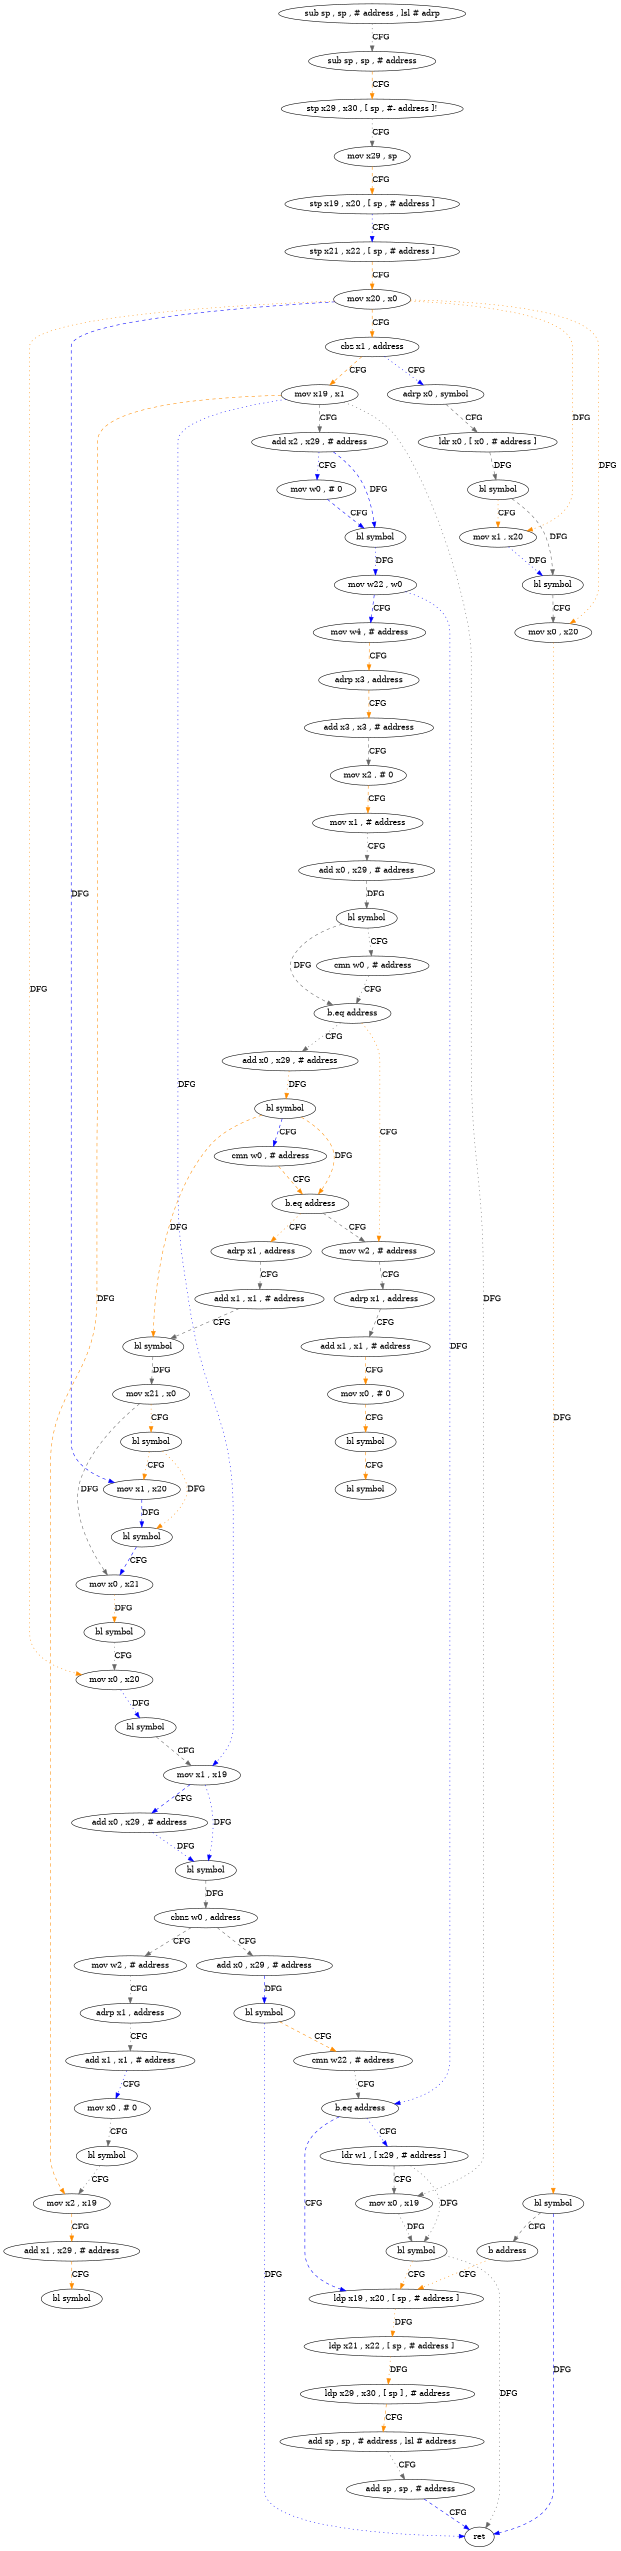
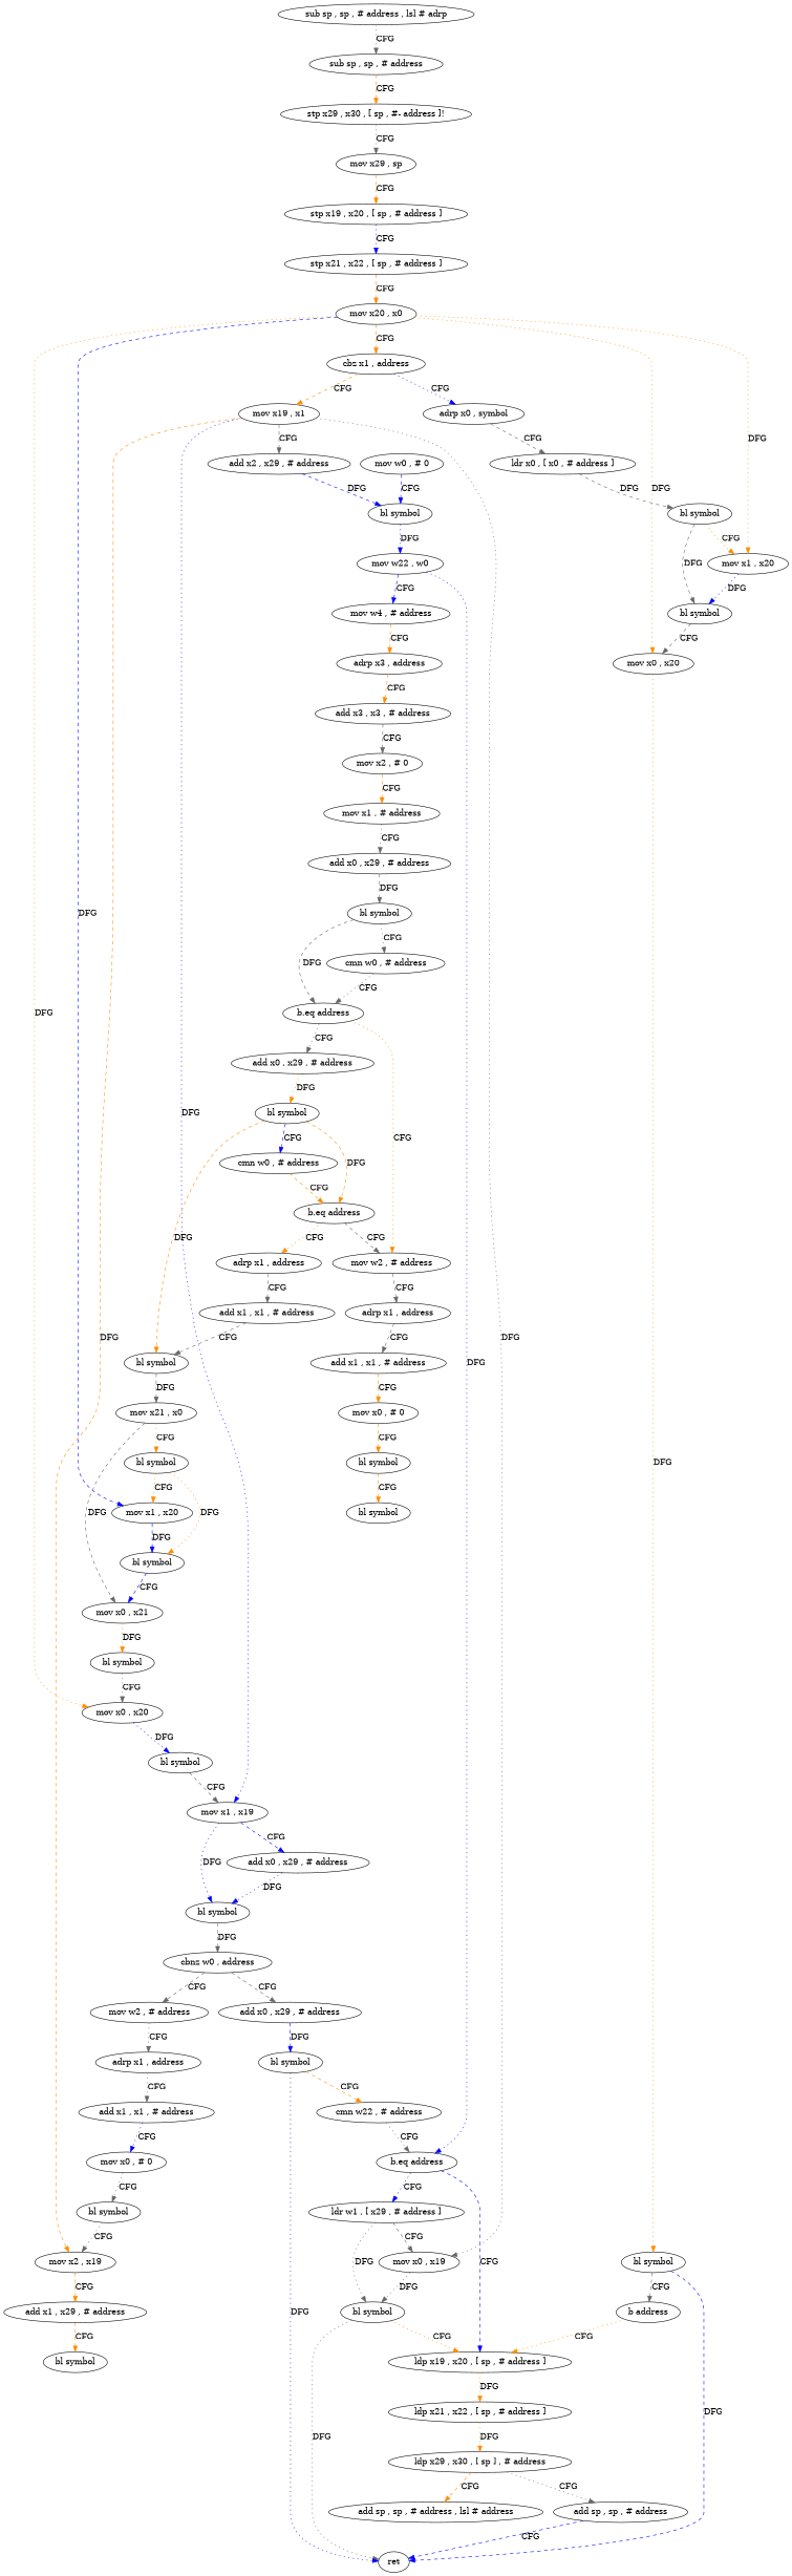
  digraph {
    edge [color=gray40 style=dashed]
    n1 [label="sub sp , sp , # address , lsl # adrp"]
    n2 [label="sub sp , sp , # address"]
    n3 [label="stp x29 , x30 , [ sp , #- address ]!"]
    n4 [label="mov x29 , sp"]
    n5 [label="stp x19 , x20 , [ sp , # address ]"]
    n6 [label="stp x21 , x22 , [ sp , # address ]"]
    n7 [label="mov x20 , x0"]
    n8 [label="cbz x1 , address"]
    n9 [label="mov x1 , x20"]
    n10 [label="mov x0 , x20"]
    n11 [label="mov x1 , x20"]
    n12 [label="mov x0 , x20"]
    n13 [label="adrp x0 , symbol"]
    n14 [label="mov x19 , x1"]
    n15 [label="bl symbol"]
    n16 [label="bl symbol"]
    n17 [label="bl symbol"]
    n18 [label="bl symbol"]
    n19 [label="ldr x0 , [ x0 , # address ]"]
    n20 [label="add x2 , x29 , # address"]
    n21 [label="mov x1 , x19"]
    n22 [label="mov x2 , x19"]
    n23 [label="mov x0 , x19"]
    n24 [label="bl symbol"]
    n25 [label="mov w0 , # 0"]
    n26 [label="bl symbol"]
    n27 [label="add x0 , x29 , # address"]
    n28 [label="bl symbol"]
    n29 [label="add x1 , x29 , # address"]
    n30 [label="bl symbol"]
    n31 [label="b address"]
    n32 [label=ret]
    n33 [label="ldp x19 , x20 , [ sp , # address ]"]
    n34 [label="ldp x21 , x22 , [ sp , # address ]"]
    n35 [label="ldp x29 , x30 , [ sp ] , # address"]
    n36 [label="mov w22 , w0"]
    n37 [label="mov w4 , # address"]
    n38 [label="b.eq address"]
    n39 [label="adrp x3 , address"]
    n40 [label="ldr w1 , [ x29 , # address ]"]
    n41 [label="add x3 , x3 , # address"]
    n42 [label="mov x2 , # 0"]
    n43 [label="mov x1 , # address"]
    n44 [label="add x0 , x29 , # address"]
    n45 [label="bl symbol"]
    n46 [label="cmn w0 , # address"]
    n47 [label="b.eq address"]
    n48 [label="mov w2 , # address"]
    n49 [label="add x0 , x29 , # address"]
    n50 [label="adrp x1 , address"]
    n51 [label="bl symbol"]
    n52 [label="add x1 , x1 , # address"]
    n53 [label="cmn w0 , # address"]
    n54 [label="b.eq address"]
    n55 [label="bl symbol"]
    n56 [label="add sp , sp , # address , lsl # address"]
    n57 [label="add sp , sp , # address"]
    n58 [label="mov x0 , # 0"]
    n59 [label="bl symbol"]
    n60 [label="bl symbol"]
    n61 [label="adrp x1 , address"]
    n62 [label="mov x21 , x0"]
    n63 [label="add x1 , x1 , # address"]
    n64 [label="bl symbol"]
    n65 [label="mov x0 , x21"]
    n66 [label="bl symbol"]
    n67 [label="cbnz w0 , address"]
    n68 [label="mov w2 , # address"]
    n69 [label="add x0 , x29 , # address"]
    n70 [label="adrp x1 , address"]
    n71 [label="bl symbol"]
    n72 [label="add x1 , x1 , # address"]
    n73 [label="cmn w22 , # address"]
    n74 [label="mov x0 , # 0"]
    n75 [label="bl symbol"]
    n76 [label="bl symbol"]
    n1 -> n2 [label=CFG style=dotted]
    n2 -> n3 [color=darkorange label=CFG]
    n3 -> n4 [label=CFG style=dotted]
    n4 -> n5 [color=darkorange label=CFG]
    n5 -> n6 [color=blue label=CFG style=dotted]
    n6 -> n7 [color=darkorange label=CFG]
    n7 -> n8 [color=darkorange label=CFG]
    n7 -> n9 [color=darkorange label=DFG style=dotted]
    n7 -> n10 [color=darkorange label=DFG style=dotted]
    n7 -> n11 [color=blue label=DFG]
    n7 -> n12 [color=darkorange label=DFG style=dotted]
    n8 -> n13 [color=blue label=CFG style=dotted]
    n8 -> n14 [color=darkorange label=CFG]
    n9 -> n15 [color=blue label=DFG style=dotted]
    n10 -> n16 [color=darkorange label=DFG style=dotted]
    n11 -> n17 [color=blue label=DFG]
    n12 -> n18 [color=blue label=DFG style=dotted]
    n13 -> n19 [label=CFG]
    n14 -> n20 [label=CFG]
    n14 -> n21 [color=blue label=DFG style=dotted]
    n14 -> n22 [color=darkorange label=DFG]
    n14 -> n23 [label=DFG style=dotted]
    n15 -> n10 [label=CFG]
    n16 -> n31 [label=CFG]
    n16 -> n32 [color=blue label=DFG]
    n17 -> n65 [color=blue label=CFG]
    n18 -> n21 [label=CFG]
    n19 -> n24 [label=DFG]
-   n20 -> n25 [color=blue label=CFG style=dotted]
    n20 -> n26 [color=blue label=DFG]
    n21 -> n27 [color=blue label=CFG]
    n21 -> n28 [color=blue label=DFG style=dotted]
    n22 -> n29 [color=darkorange label=CFG]
    n23 -> n30 [label=DFG style=dotted]
    n24 -> n9 [color=darkorange label=CFG style=dotted]
    n24 -> n15 [label=DFG]
    n25 -> n26 [color=blue label=CFG]
    n26 -> n36 [color=blue label=DFG style=dotted]
    n27 -> n28 [color=blue label=DFG style=dotted]
    n28 -> n67 [label=DFG]
    n29 -> n76 [color=darkorange label=CFG]
    n30 -> n32 [label=DFG style=dotted]
    n30 -> n33 [color=darkorange label=CFG style=dotted]
    n31 -> n33 [color=darkorange label=CFG style=dotted]
    n33 -> n34 [color=darkorange label=DFG style=dotted]
    n34 -> n35 [color=darkorange label=DFG style=dotted]
    n35 -> n56 [color=darkorange label=CFG]
    n36 -> n37 [color=blue label=CFG]
    n36 -> n38 [color=blue label=DFG style=dotted]
    n37 -> n39 [color=darkorange label=CFG]
    n38 -> n33 [color=blue label=CFG]
    n38 -> n40 [color=blue label=CFG style=dotted]
    n39 -> n41 [color=darkorange label=CFG]
    n40 -> n23 [label=CFG]
    n40 -> n30 [label=DFG style=dotted]
    n41 -> n42 [label=CFG]
    n42 -> n43 [color=darkorange label=CFG]
    n43 -> n44 [label=CFG style=dotted]
    n44 -> n45 [label=DFG]
    n45 -> n46 [label=CFG style=dotted]
    n45 -> n47 [label=DFG]
    n46 -> n47 [label=CFG style=dotted]
    n47 -> n48 [color=darkorange label=CFG style=dotted]
    n47 -> n49 [label=CFG style=dotted]
    n48 -> n50 [label=CFG]
    n49 -> n51 [color=darkorange label=DFG style=dotted]
    n50 -> n52 [label=CFG]
    n51 -> n53 [color=blue label=CFG]
    n51 -> n54 [color=darkorange label=DFG]
    n51 -> n55 [color=darkorange label=DFG]
    n52 -> n58 [color=darkorange label=CFG]
    n53 -> n54 [color=darkorange label=CFG]
    n54 -> n48 [label=CFG]
    n54 -> n61 [color=darkorange label=CFG style=dotted]
    n55 -> n62 [label=DFG]
-   n56 -> n57 [label=CFG style=dotted]
+   n35 -> n57 [label=CFG style=dotted]
    n57 -> n32 [color=blue label=CFG]
    n58 -> n59 [color=darkorange label=CFG]
    n59 -> n60 [color=darkorange label=CFG]
    n61 -> n63 [label=CFG]
    n62 -> n64 [color=darkorange label=CFG style=dotted]
    n62 -> n65 [label=DFG]
    n63 -> n55 [label=CFG]
    n64 -> n11 [color=darkorange label=CFG style=dotted]
    n64 -> n17 [color=darkorange label=DFG style=dotted]
    n65 -> n66 [color=darkorange label=DFG style=dotted]
    n66 -> n12 [label=CFG style=dotted]
    n67 -> n68 [label=CFG]
    n67 -> n69 [label=CFG]
    n68 -> n70 [label=CFG style=dotted]
    n69 -> n71 [color=blue label=DFG]
    n70 -> n72 [label=CFG style=dotted]
    n71 -> n32 [color=blue label=DFG style=dotted]
    n71 -> n73 [color=darkorange label=CFG]
    n72 -> n74 [color=blue label=CFG style=dotted]
    n73 -> n38 [label=CFG style=dotted]
    n74 -> n75 [label=CFG style=dotted]
    n75 -> n22 [label=CFG style=dotted]
  }
